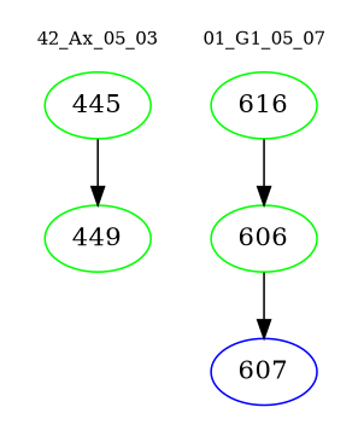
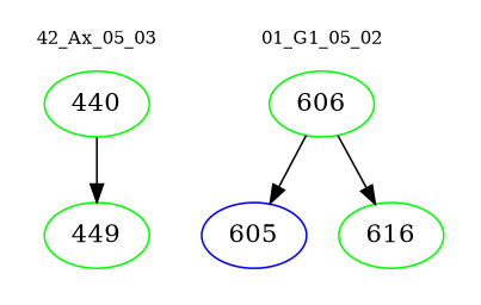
  digraph {
    node [color=green]
    edge [color=black]
-   n1 [label=445]
+   n1 [label=440]
    n2 [label=449]
    n3 [label=606]
-   n4 [color=blue label=607]
+   n4 [color=blue label=605]
    n5 [label=616]
    subgraph cluster_1 {
      color=white
      fontsize=10
      label="42_Ax_05_03"
      n1
      n2
    }
    subgraph cluster_2 {
      color=white
      fontsize=10
-     label="01_G1_05_07"
+     label="01_G1_05_02"
      n3
      n4
      n5
    }
    n1 -> n2
    n3 -> n4
-   n5 -> n3
+   n3 -> n5
  }
